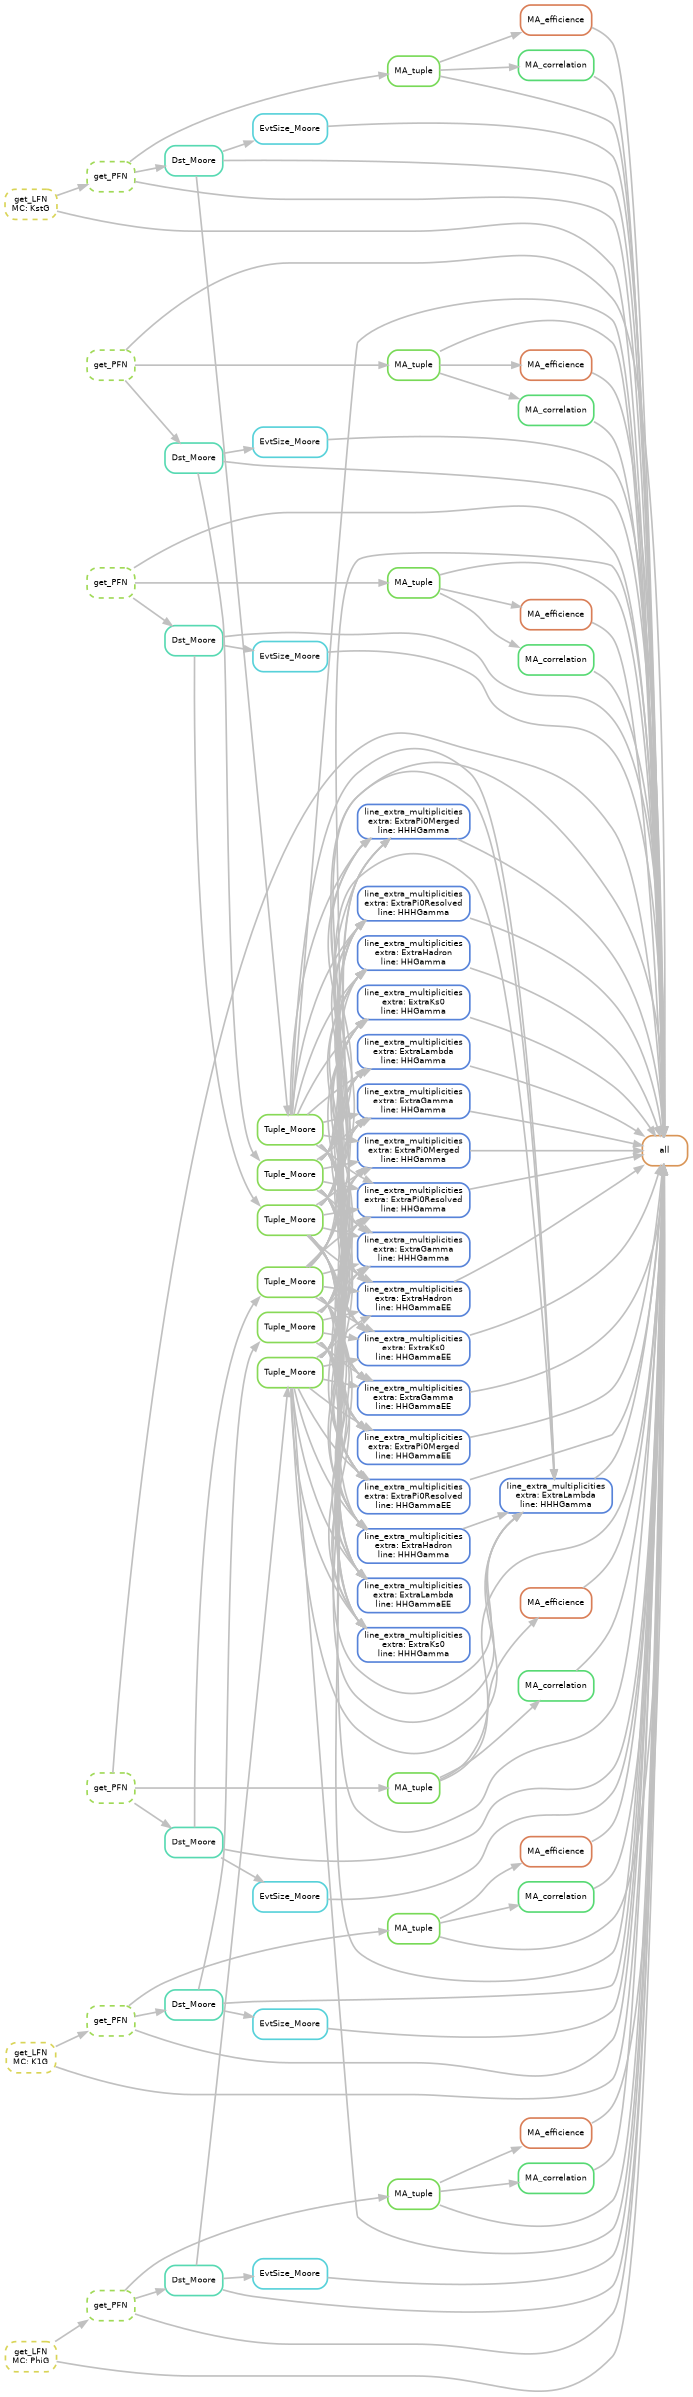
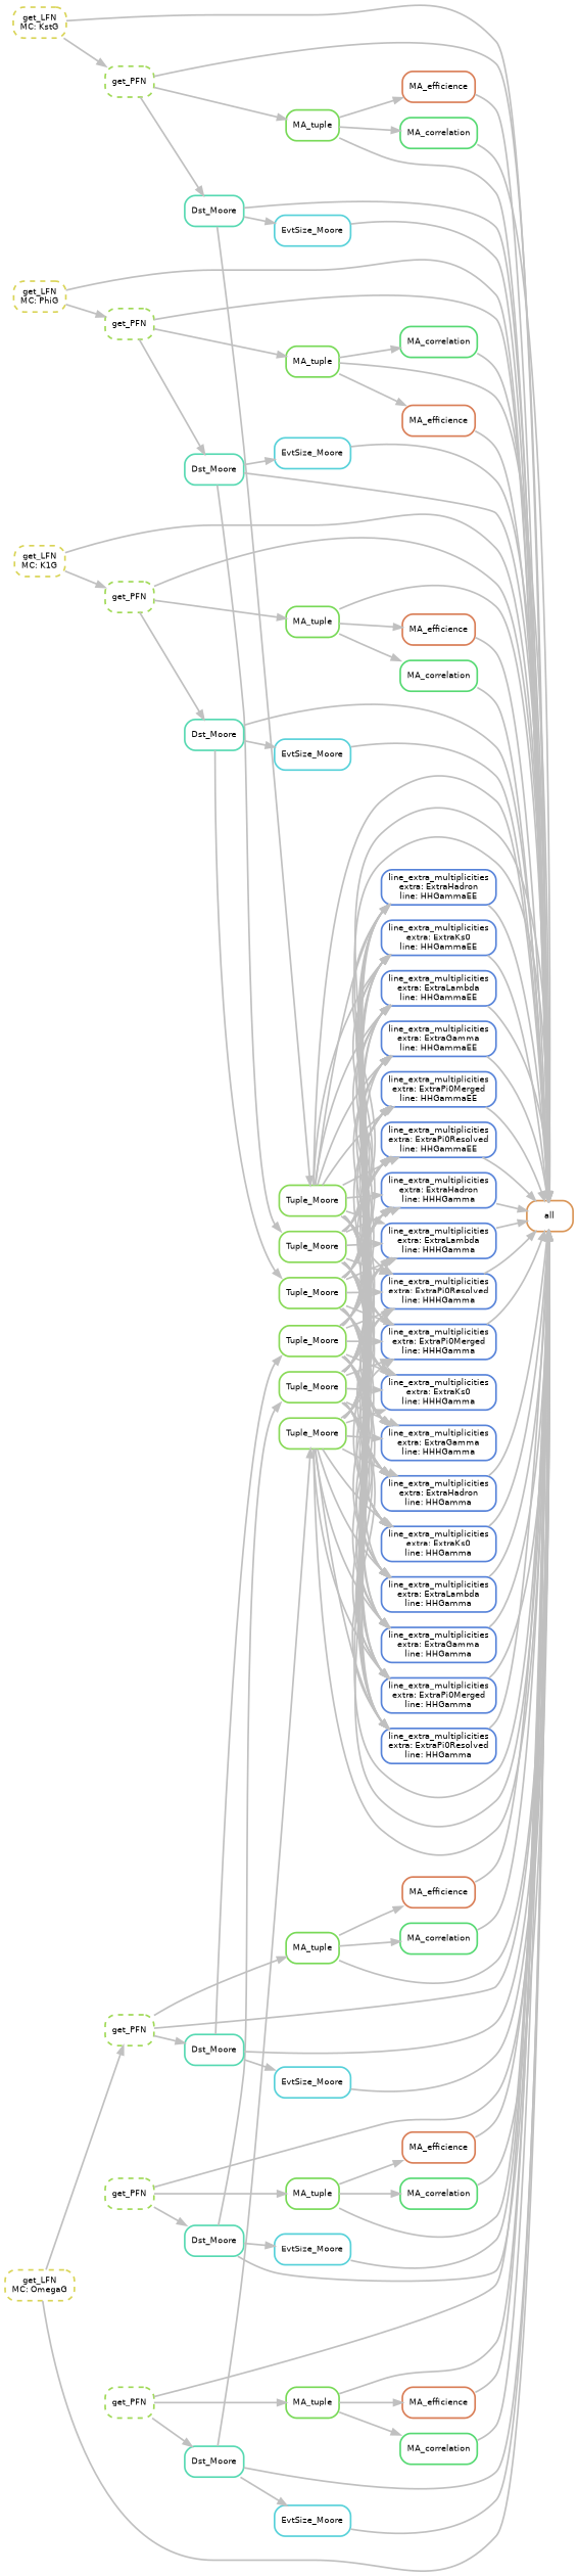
  digraph {
    bgcolor=white
    fontname="DejaVu Sans"
    rankdir=LR
    node [color="0.61 0.6 0.85" fontname="DejaVu Sans" fontsize=10 penwidth=2 shape=box style=rounded]
    edge [color=grey fontname="DejaVu Sans" penwidth=2]
    n1 [color="0.08 0.6 0.85" label=all]
    n2 [color="0.16 0.6 0.85" label="get_LFN\nMC: KstG" style="rounded,dashed"]
    n3 [color="0.24 0.6 0.85" label=get_PFN style="rounded,dashed"]
    n4 [color="0.29 0.6 0.85" label=MA_tuple]
    n5 [color="0.45 0.6 0.85" label=Dst_Moore]
    n6 [color="0.16 0.6 0.85" label="get_LFN\nMC: PhiG" style="rounded,dashed"]
    n7 [color="0.24 0.6 0.85" label=get_PFN style="rounded,dashed"]
    n8 [color="0.29 0.6 0.85" label=MA_tuple]
    n9 [color="0.45 0.6 0.85" label=Dst_Moore]
    n10 [color="0.16 0.6 0.85" label="get_LFN\nMC: K1G" style="rounded,dashed"]
    n11 [color="0.24 0.6 0.85" label=get_PFN style="rounded,dashed"]
    n12 [color="0.29 0.6 0.85" label=MA_tuple]
    n13 [color="0.45 0.6 0.85" label=Dst_Moore]
    n14 [color="0.24 0.6 0.85" label=get_PFN style="rounded,dashed"]
    n15 [color="0.29 0.6 0.85" label=MA_tuple]
    n16 [color="0.45 0.6 0.85" label=Dst_Moore]
    n17 [color="0.24 0.6 0.85" label=get_PFN style="rounded,dashed"]
    n18 [color="0.29 0.6 0.85" label=MA_tuple]
    n19 [color="0.45 0.6 0.85" label=Dst_Moore]
+   n20 [color="0.16 0.6 0.85" label="get_LFN\nMC: OmegaG" style="rounded,dashed"]
    n21 [color="0.24 0.6 0.85" label=get_PFN style="rounded,dashed"]
    n22 [color="0.29 0.6 0.85" label=MA_tuple]
    n23 [color="0.45 0.6 0.85" label=Dst_Moore]
    n24 [color="0.05 0.6 0.85" label=MA_efficience]
    n25 [color="0.37 0.6 0.85" label=MA_correlation]
    n26 [color="0.51 0.6 0.85" label=EvtSize_Moore]
    n27 [color="0.27 0.6 0.85" label=Tuple_Moore]
    n28 [color="0.05 0.6 0.85" label=MA_efficience]
    n29 [color="0.37 0.6 0.85" label=MA_correlation]
    n30 [color="0.51 0.6 0.85" label=EvtSize_Moore]
    n31 [color="0.27 0.6 0.85" label=Tuple_Moore]
    n32 [color="0.05 0.6 0.85" label=MA_efficience]
    n33 [color="0.37 0.6 0.85" label=MA_correlation]
    n34 [color="0.51 0.6 0.85" label=EvtSize_Moore]
    n35 [color="0.27 0.6 0.85" label=Tuple_Moore]
    n36 [color="0.05 0.6 0.85" label=MA_efficience]
    n37 [color="0.37 0.6 0.85" label=MA_correlation]
    n38 [color="0.51 0.6 0.85" label=EvtSize_Moore]
    n39 [color="0.27 0.6 0.85" label=Tuple_Moore]
    n40 [color="0.05 0.6 0.85" label=MA_efficience]
    n41 [color="0.37 0.6 0.85" label=MA_correlation]
    n42 [color="0.51 0.6 0.85" label=EvtSize_Moore]
    n43 [color="0.27 0.6 0.85" label=Tuple_Moore]
    n44 [color="0.05 0.6 0.85" label=MA_efficience]
    n45 [color="0.37 0.6 0.85" label=MA_correlation]
    n46 [color="0.51 0.6 0.85" label=EvtSize_Moore]
    n47 [color="0.27 0.6 0.85" label=Tuple_Moore]
    n48 [label="line_extra_multiplicities\nextra: ExtraHadron\nline: HHGamma"]
    n49 [label="line_extra_multiplicities\nextra: ExtraKs0\nline: HHGamma"]
    n50 [label="line_extra_multiplicities\nextra: ExtraLambda\nline: HHGamma"]
    n51 [label="line_extra_multiplicities\nextra: ExtraGamma\nline: HHGamma"]
    n52 [label="line_extra_multiplicities\nextra: ExtraPi0Merged\nline: HHGamma"]
    n53 [label="line_extra_multiplicities\nextra: ExtraPi0Resolved\nline: HHGamma"]
    n54 [label="line_extra_multiplicities\nextra: ExtraHadron\nline: HHGammaEE"]
    n55 [label="line_extra_multiplicities\nextra: ExtraKs0\nline: HHGammaEE"]
    n56 [label="line_extra_multiplicities\nextra: ExtraLambda\nline: HHGammaEE"]
    n57 [label="line_extra_multiplicities\nextra: ExtraGamma\nline: HHGammaEE"]
    n58 [label="line_extra_multiplicities\nextra: ExtraPi0Merged\nline: HHGammaEE"]
    n59 [label="line_extra_multiplicities\nextra: ExtraPi0Resolved\nline: HHGammaEE"]
    n60 [label="line_extra_multiplicities\nextra: ExtraHadron\nline: HHHGamma"]
    n61 [label="line_extra_multiplicities\nextra: ExtraKs0\nline: HHHGamma"]
    n62 [label="line_extra_multiplicities\nextra: ExtraLambda\nline: HHHGamma"]
    n63 [label="line_extra_multiplicities\nextra: ExtraGamma\nline: HHHGamma"]
    n64 [label="line_extra_multiplicities\nextra: ExtraPi0Merged\nline: HHHGamma"]
    n65 [label="line_extra_multiplicities\nextra: ExtraPi0Resolved\nline: HHHGamma"]
    n2 -> n1
    n2 -> n3
    n3 -> n1
    n3 -> n4
    n3 -> n5
    n4 -> n1
    n4 -> n24
    n4 -> n25
    n5 -> n1
    n5 -> n26
    n5 -> n27
    n6 -> n1
    n6 -> n7
    n7 -> n1
    n7 -> n8
    n7 -> n9
    n8 -> n1
    n8 -> n28
    n8 -> n29
    n9 -> n1
    n9 -> n30
    n9 -> n31
    n10 -> n1
    n10 -> n11
    n11 -> n1
    n11 -> n12
    n11 -> n13
    n12 -> n1
    n12 -> n32
    n12 -> n33
    n13 -> n1
    n13 -> n34
    n13 -> n35
    n14 -> n1
    n14 -> n15
    n14 -> n16
    n15 -> n1
    n15 -> n36
    n15 -> n37
    n16 -> n1
    n16 -> n38
    n16 -> n39
    n17 -> n1
    n17 -> n18
    n17 -> n19
    n18 -> n1
    n18 -> n40
    n18 -> n41
    n19 -> n1
    n19 -> n42
    n19 -> n43
+   n20 -> n1
+   n20 -> n21
    n21 -> n1
    n21 -> n22
    n21 -> n23
    n22 -> n1
    n22 -> n44
    n22 -> n45
    n23 -> n1
    n23 -> n46
    n23 -> n47
    n24 -> n1
    n25 -> n1
    n26 -> n1
    n27 -> n1
    n27 -> n48
    n27 -> n49
    n27 -> n50
    n27 -> n51
    n27 -> n52
    n27 -> n53
    n27 -> n54
    n27 -> n55
    n27 -> n56
    n27 -> n57
    n27 -> n58
    n27 -> n59
    n27 -> n60
    n27 -> n61
    n27 -> n62
    n27 -> n63
    n27 -> n64
    n27 -> n65
    n28 -> n1
    n29 -> n1
    n30 -> n1
    n31 -> n1
    n31 -> n48
    n31 -> n49
    n31 -> n50
    n31 -> n51
    n31 -> n52
    n31 -> n53
    n31 -> n54
    n31 -> n55
    n31 -> n56
    n31 -> n57
    n31 -> n58
    n31 -> n59
    n31 -> n60
    n31 -> n61
    n31 -> n62
    n31 -> n63
    n31 -> n64
    n31 -> n65
    n32 -> n1
    n33 -> n1
    n34 -> n1
    n35 -> n1
    n35 -> n48
    n35 -> n49
    n35 -> n50
    n35 -> n51
    n35 -> n52
    n35 -> n53
    n35 -> n54
    n35 -> n55
    n35 -> n56
    n35 -> n57
    n35 -> n58
    n35 -> n59
    n35 -> n60
    n35 -> n61
    n35 -> n62
    n35 -> n63
    n35 -> n64
    n35 -> n65
    n36 -> n1
    n37 -> n1
    n38 -> n1
    n39 -> n1
    n39 -> n48
    n39 -> n49
    n39 -> n50
    n39 -> n51
    n39 -> n52
    n39 -> n53
    n39 -> n54
    n39 -> n55
    n39 -> n56
    n39 -> n57
    n39 -> n58
    n39 -> n59
    n39 -> n60
    n39 -> n61
    n39 -> n62
    n39 -> n63
    n39 -> n64
    n39 -> n65
    n40 -> n1
    n41 -> n1
    n42 -> n1
    n43 -> n1
    n43 -> n48
    n43 -> n49
    n43 -> n50
    n43 -> n51
    n43 -> n52
    n43 -> n53
    n43 -> n54
    n43 -> n55
    n43 -> n56
    n43 -> n57
    n43 -> n58
    n43 -> n59
    n43 -> n60
    n43 -> n61
    n43 -> n62
    n43 -> n63
    n43 -> n64
    n43 -> n65
    n44 -> n1
    n45 -> n1
    n46 -> n1
    n47 -> n1
    n47 -> n48
    n47 -> n49
    n47 -> n50
    n47 -> n51
    n47 -> n52
    n47 -> n53
    n47 -> n54
    n47 -> n55
    n47 -> n56
    n47 -> n57
    n47 -> n58
    n47 -> n59
    n47 -> n60
    n47 -> n61
    n47 -> n62
    n47 -> n63
    n47 -> n64
    n47 -> n65
    n48 -> n1
    n49 -> n1
    n50 -> n1
    n51 -> n1
    n52 -> n1
    n53 -> n1
    n54 -> n1
    n55 -> n1
+   n56 -> n1
    n57 -> n1
    n58 -> n1
    n59 -> n1
-   n60 -> n62
+   n60 -> n1
    n62 -> n1
    n64 -> n1
    n65 -> n1
  }
